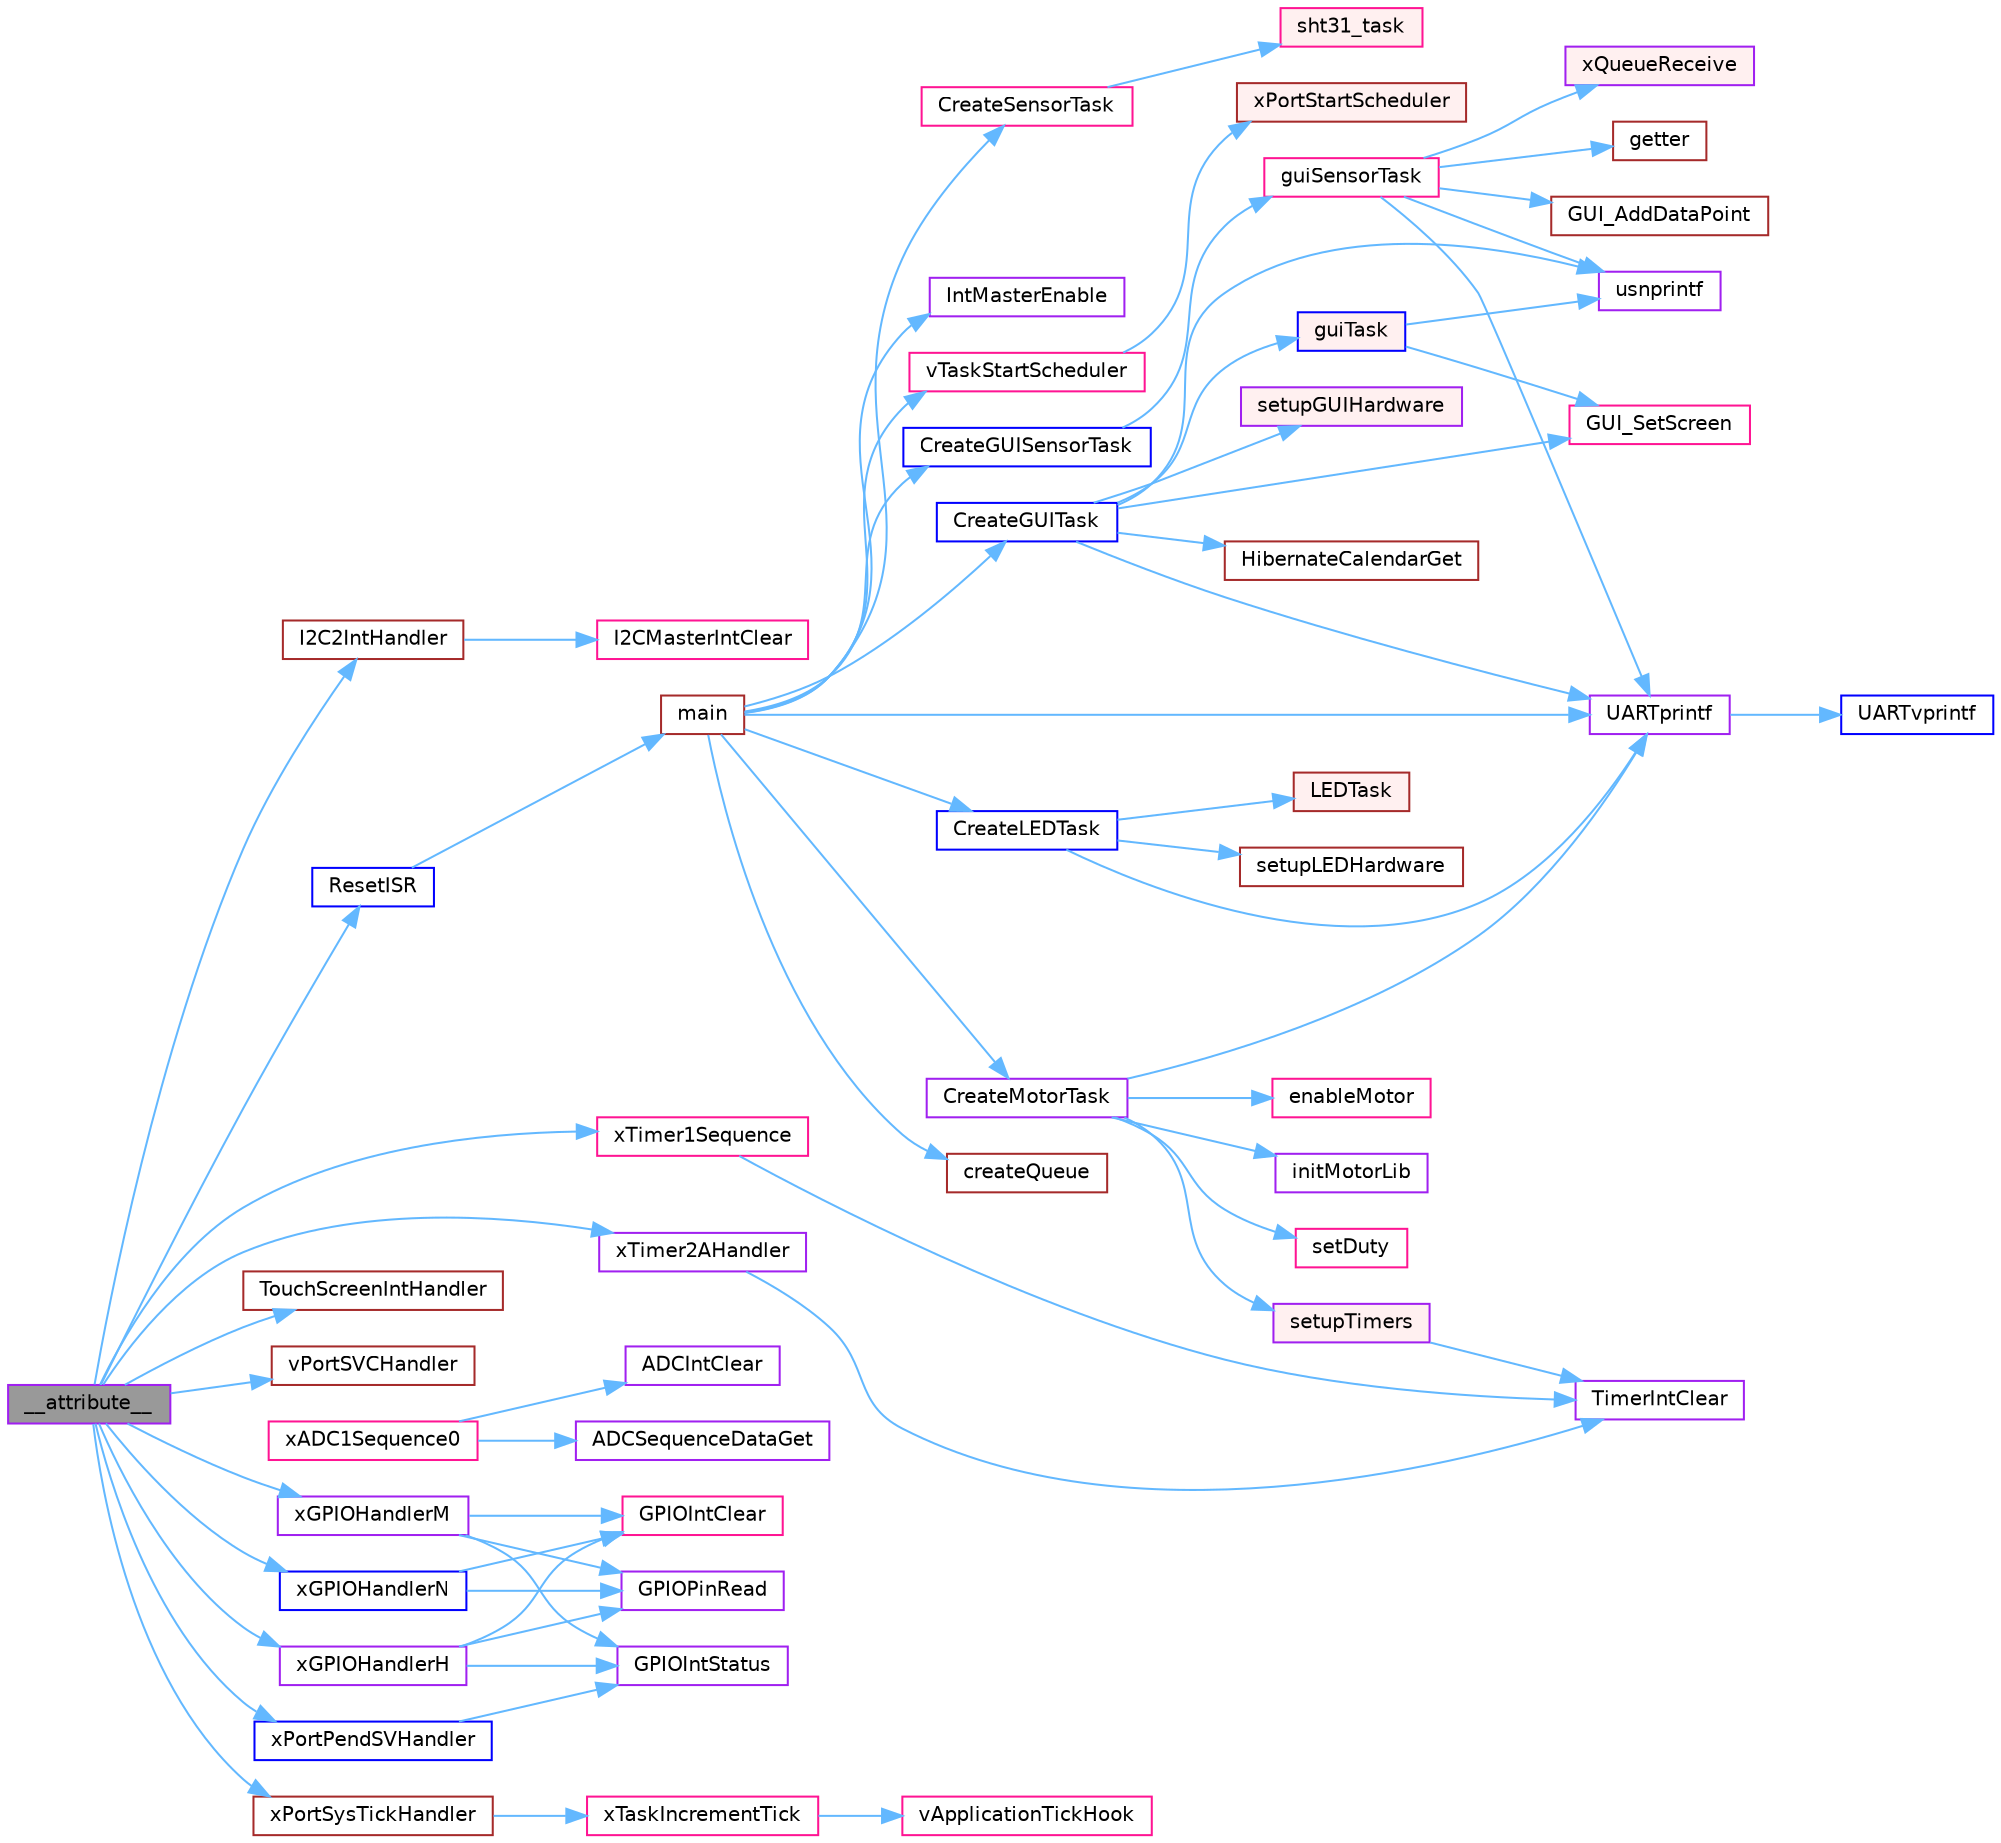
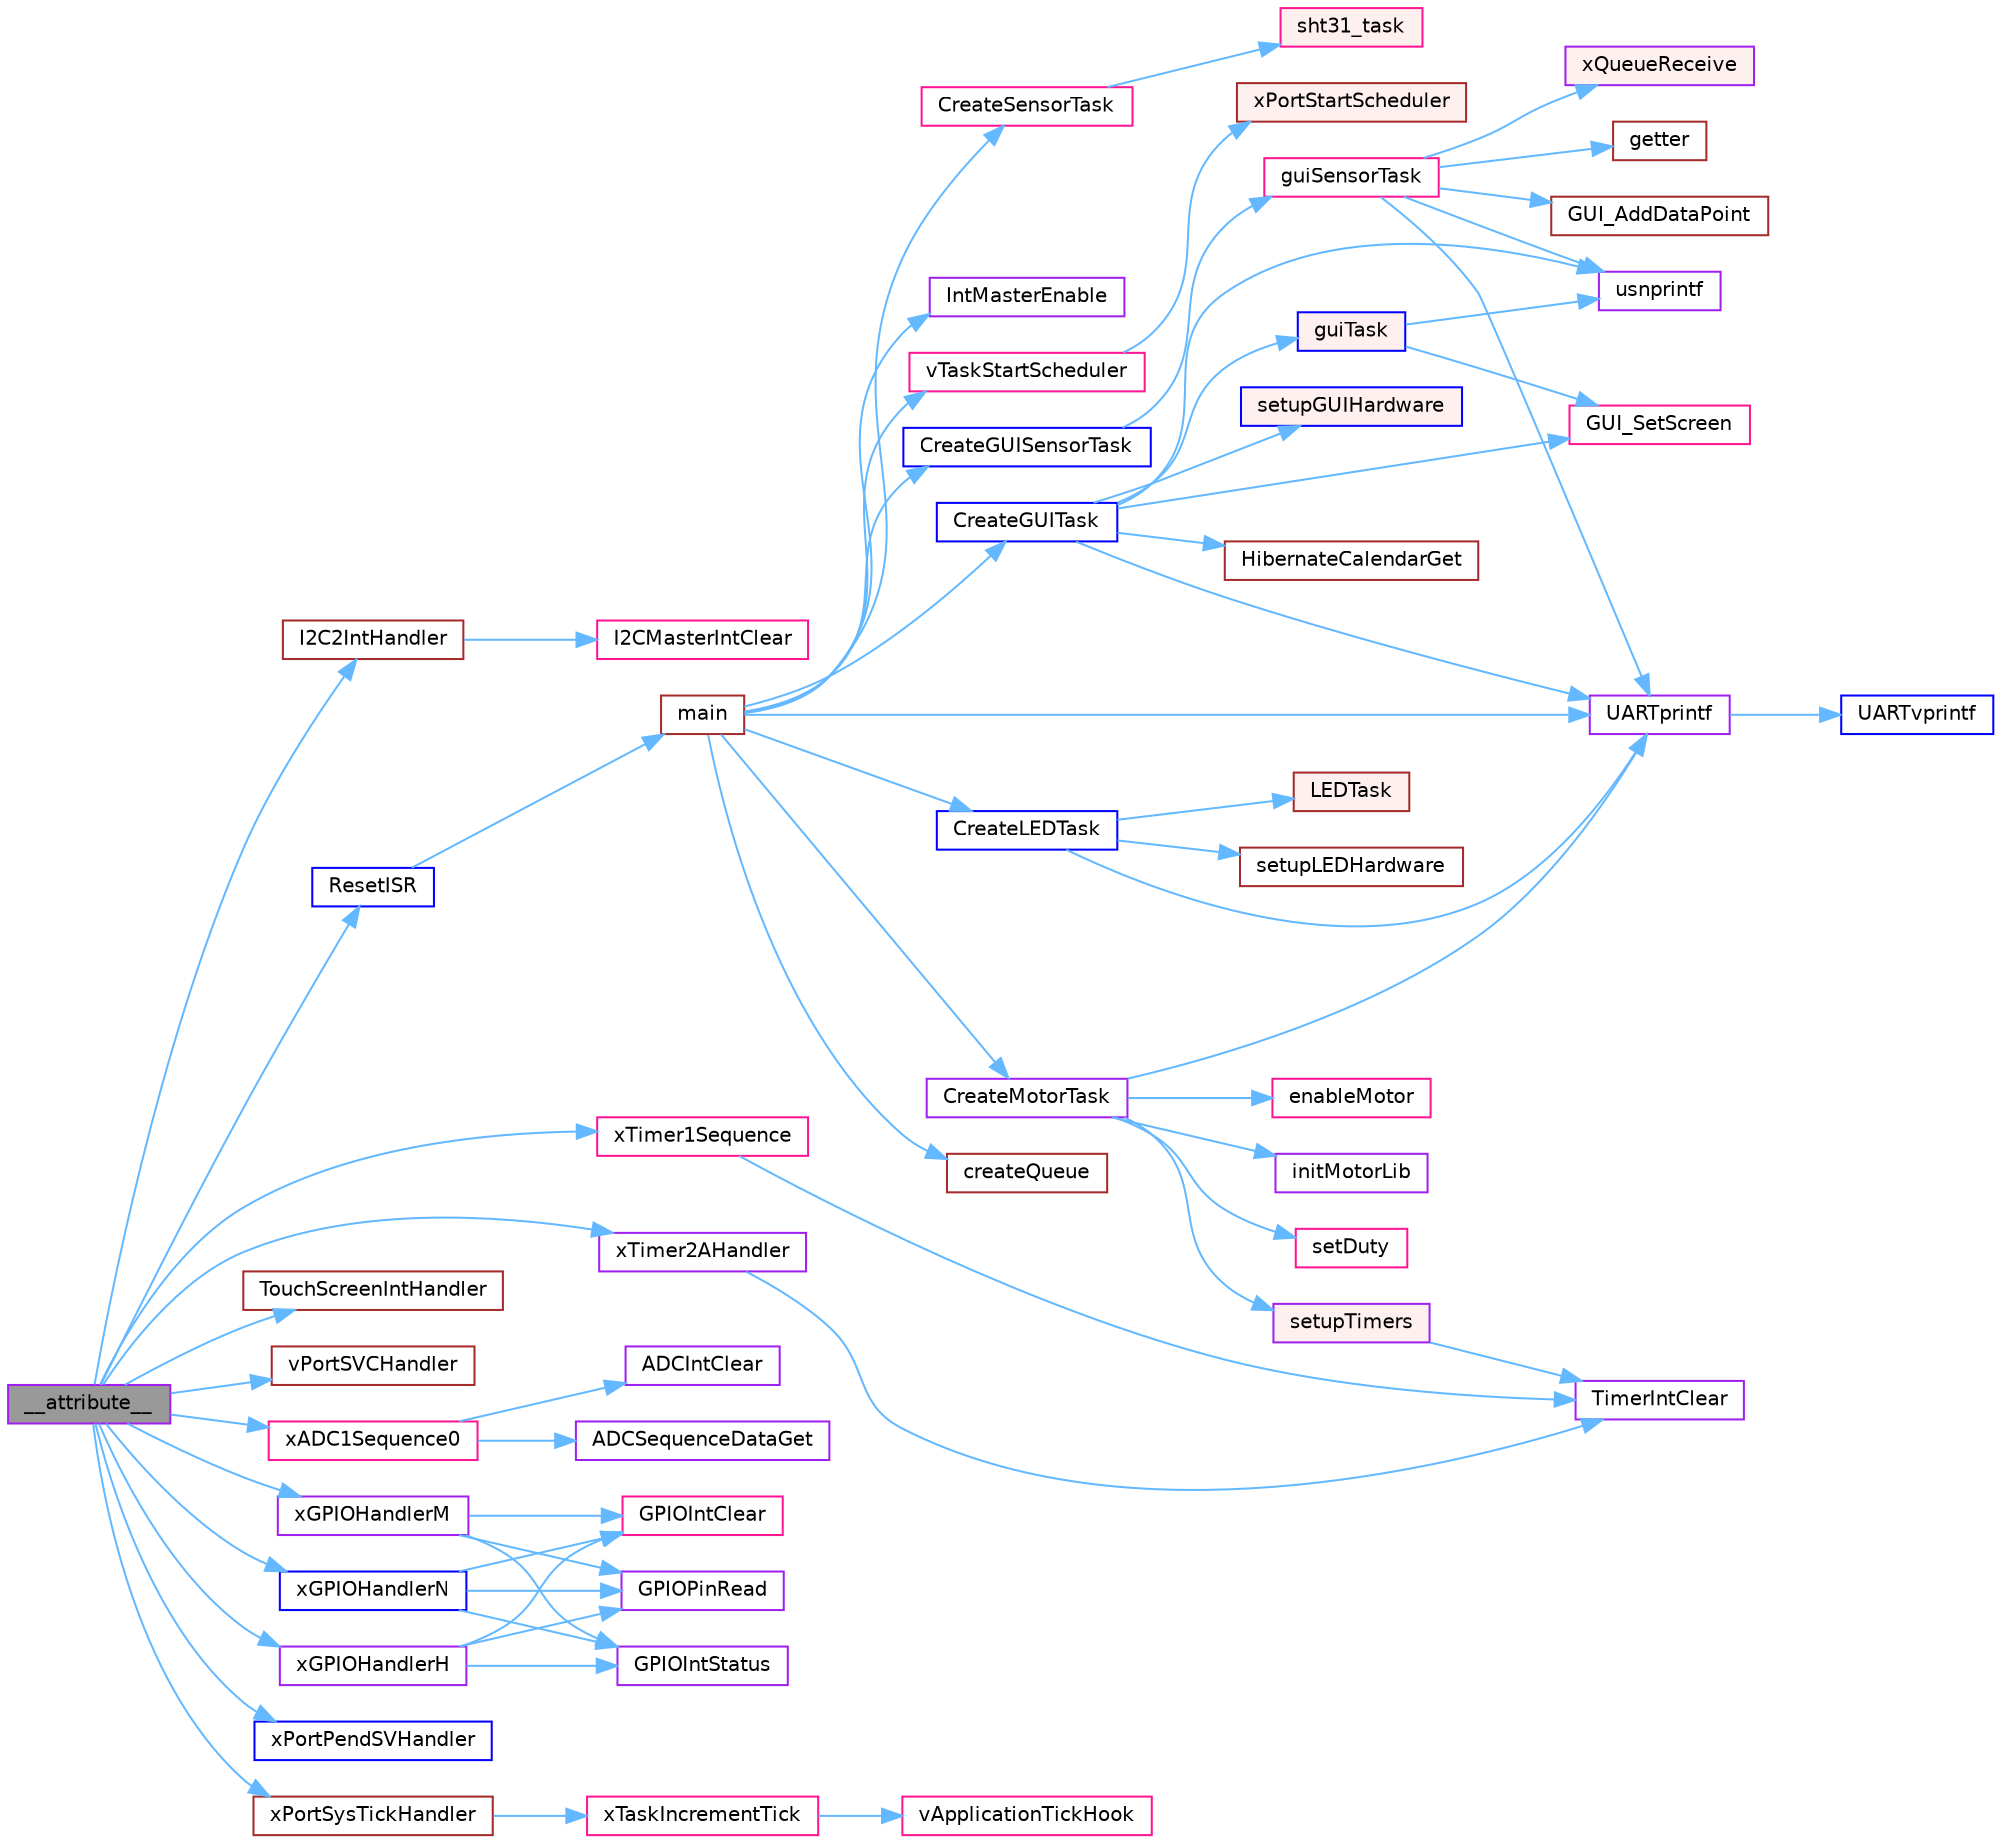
  digraph {
    rankdir=LR
    node [color=purple fillcolor=white fontname=Helvetica fontsize=10 shape=box style=filled]
    edge [color=steelblue1 fontname=Helvetica fontsize=10 labelfontname=Helvetica labelfontsize=10 style=solid]
    n1 [fillcolor=grey60 fontcolor=black height=0.2 label=__attribute__ width=0.4]
    n2 [color=brown height=0.2 label=I2C2IntHandler width=0.4]
    n3 [color=blue height=0.2 label=ResetISR width=0.4]
    n4 [color=brown height=0.2 label=TouchScreenIntHandler width=0.4]
    n5 [color=brown height=0.2 label=vPortSVCHandler width=0.4]
    n6 [color=deeppink height=0.2 label=xADC1Sequence0 width=0.4]
    n7 [height=0.2 label=xGPIOHandlerH width=0.4]
    n8 [height=0.2 label=xGPIOHandlerM width=0.4]
    n9 [color=blue height=0.2 label=xGPIOHandlerN width=0.4]
    n10 [color=blue height=0.2 label=xPortPendSVHandler width=0.4]
    n11 [color=brown height=0.2 label=xPortSysTickHandler width=0.4]
    n12 [color=deeppink height=0.2 label=xTimer1Sequence width=0.4]
    n13 [height=0.2 label=xTimer2AHandler width=0.4]
    n14 [color=deeppink height=0.2 label=I2CMasterIntClear width=0.4]
    n15 [color=brown height=0.2 label=main width=0.4]
    n16 [height=0.2 label=ADCIntClear width=0.4]
    n17 [height=0.2 label=ADCSequenceDataGet width=0.4]
    n18 [color=deeppink height=0.2 label=GPIOIntClear width=0.4]
    n19 [height=0.2 label=GPIOIntStatus width=0.4]
    n20 [height=0.2 label=GPIOPinRead width=0.4]
    n21 [color=deeppink height=0.2 label=xTaskIncrementTick width=0.4]
    n22 [height=0.2 label=TimerIntClear width=0.4]
    n23 [color=blue height=0.2 label=CreateGUISensorTask width=0.4]
    n24 [height=0.2 label=UARTprintf width=0.4]
    n25 [color=blue height=0.2 label=CreateGUITask width=0.4]
    n26 [color=blue height=0.2 label=CreateLEDTask width=0.4]
    n27 [height=0.2 label=CreateMotorTask width=0.4]
    n28 [color=brown height=0.2 label=createQueue width=0.4]
    n29 [color=deeppink height=0.2 label=CreateSensorTask width=0.4]
    n30 [height=0.2 label=IntMasterEnable width=0.4]
    n31 [color=deeppink height=0.2 label=vTaskStartScheduler width=0.4]
    n32 [color=deeppink height=0.2 label=guiSensorTask width=0.4]
    n33 [color=blue height=0.2 label=UARTvprintf width=0.4]
    n34 [height=0.2 label=usnprintf width=0.4]
    n35 [color=deeppink height=0.2 label=GUI_SetScreen width=0.4]
    n36 [color=blue fillcolor="#FFF0F0" height=0.2 label=guiTask width=0.4]
    n37 [color=brown height=0.2 label=HibernateCalendarGet width=0.4]
-   n38 [fillcolor="#FFF0F0" height=0.2 label=setupGUIHardware width=0.4]
+   n38 [color=blue fillcolor="#FFF0F0" height=0.2 label=setupGUIHardware width=0.4]
    n39 [color=brown fillcolor="#FFF0F0" height=0.2 label=LEDTask width=0.4]
    n40 [color=brown height=0.2 label=setupLEDHardware width=0.4]
    n41 [color=deeppink height=0.2 label=enableMotor width=0.4]
    n42 [height=0.2 label=initMotorLib width=0.4]
    n43 [color=deeppink height=0.2 label=setDuty width=0.4]
    n44 [fillcolor="#FFF0F0" height=0.2 label=setupTimers width=0.4]
    n45 [color=deeppink fillcolor="#FFF0F0" height=0.2 label=sht31_task width=0.4]
    n46 [color=brown fillcolor="#FFF0F0" height=0.2 label=xPortStartScheduler width=0.4]
    n47 [color=brown height=0.2 label=getter width=0.4]
    n48 [color=brown height=0.2 label=GUI_AddDataPoint width=0.4]
    n49 [fillcolor="#FFF0F0" height=0.2 label=xQueueReceive width=0.4]
    n50 [color=deeppink height=0.2 label=vApplicationTickHook width=0.4]
    n1 -> n2
    n1 -> n3
    n1 -> n4
    n1 -> n5
+   n1 -> n6
    n1 -> n7
    n1 -> n8
    n1 -> n9
    n1 -> n10
    n1 -> n11
    n1 -> n12
    n1 -> n13
    n2 -> n14
    n3 -> n15
    n6 -> n16
    n6 -> n17
    n7 -> n18
    n7 -> n19
    n7 -> n20
    n8 -> n18
    n8 -> n19
    n8 -> n20
    n9 -> n18
-   n10 -> n19
+   n9 -> n19
    n9 -> n20
    n11 -> n21
    n12 -> n22
    n13 -> n22
    n15 -> n23
    n15 -> n24
    n15 -> n25
    n15 -> n26
    n15 -> n27
    n15 -> n28
    n15 -> n29
    n15 -> n30
    n15 -> n31
    n21 -> n50
    n23 -> n32
    n24 -> n33
    n25 -> n24
    n25 -> n34
    n25 -> n35
    n25 -> n36
    n25 -> n37
    n25 -> n38
    n26 -> n24
    n26 -> n39
    n26 -> n40
    n27 -> n24
    n27 -> n41
    n27 -> n42
    n27 -> n43
    n27 -> n44
    n29 -> n45
    n31 -> n46
    n32 -> n24
    n32 -> n34
    n32 -> n47
    n32 -> n48
    n32 -> n49
    n36 -> n34
    n36 -> n35
    n44 -> n22
  }
